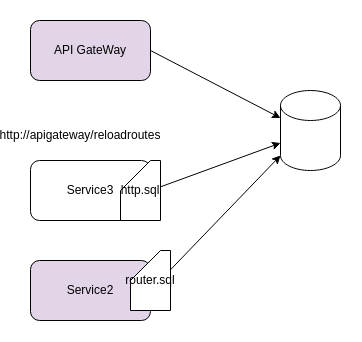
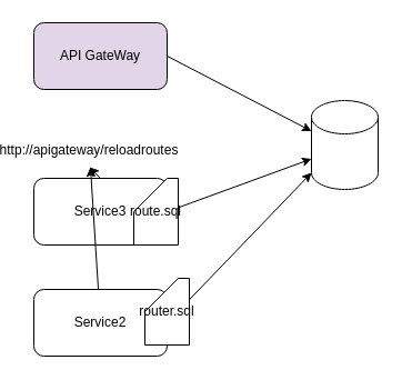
  <mxCell id="0" />
  <mxCell id="1" parent="0" />
  <mxCell id="2" value="API GateWay" style="rounded=1;whiteSpace=wrap;html=1;fillColor=#e1d5e7;" vertex="1" parent="1"><mxGeometry x="20" y="20" width="120" height="60" as="geometry" /></mxCell>
  <mxCell id="3" value="Service3" style="rounded=1;whiteSpace=wrap;html=1;" vertex="1" parent="1"><mxGeometry x="20" y="160" width="120" height="60" as="geometry" /></mxCell>
  <mxCell id="4" value="" style="shape=cylinder3;whiteSpace=wrap;html=1;boundedLbl=1;backgroundOutline=1;size=15;" vertex="1" parent="1"><mxGeometry x="270" y="90" width="60" height="80" as="geometry" /></mxCell>
- <mxCell id="5" value="Service2" style="rounded=1;whiteSpace=wrap;html=1;fillColor=#e1d5e7;" vertex="1" parent="1"><mxGeometry x="20" y="260" width="120" height="60" as="geometry" /></mxCell>
+ <mxCell id="5" value="Service2" style="rounded=1;whiteSpace=wrap;html=1;" vertex="1" parent="1"><mxGeometry x="20" y="260" width="120" height="60" as="geometry" /></mxCell>
  <mxCell id="6" value="" style="endArrow=classic;html=1;rounded=0;exitX=1;exitY=0.5;exitDx=0;exitDy=0;entryX=0;entryY=0;entryDx=0;entryDy=27.5;entryPerimeter=0;" edge="1" parent="1" source="2" target="4"><mxGeometry width="50" height="50" relative="1" as="geometry"><mxPoint x="120" y="210" as="sourcePoint" /><mxPoint x="170" y="160" as="targetPoint" /></mxGeometry></mxCell>
  <mxCell id="7" value="" style="endArrow=classic;html=1;rounded=0;entryX=0;entryY=0;entryDx=0;entryDy=52.5;entryPerimeter=0;" edge="1" parent="1" target="4"><mxGeometry width="50" height="50" relative="1" as="geometry"><mxPoint x="140" y="190" as="sourcePoint" /><mxPoint x="170" y="160" as="targetPoint" /></mxGeometry></mxCell>
  <mxCell id="8" value="" style="endArrow=classic;html=1;rounded=0;exitX=1;exitY=0.5;exitDx=0;exitDy=0;entryX=0;entryY=1;entryDx=0;entryDy=-15;entryPerimeter=0;" edge="1" parent="1" source="5" target="4"><mxGeometry width="50" height="50" relative="1" as="geometry"><mxPoint x="120" y="210" as="sourcePoint" /><mxPoint x="170" y="160" as="targetPoint" /></mxGeometry></mxCell>
- <mxCell id="9" value="http.sql" style="shape=card;whiteSpace=wrap;html=1;" vertex="1" parent="1"><mxGeometry x="110" y="160" width="40" height="60" as="geometry" /></mxCell>
+ <mxCell id="9" value="route.sql" style="shape=card;whiteSpace=wrap;html=1;" vertex="1" parent="1"><mxGeometry x="110" y="160" width="40" height="60" as="geometry" /></mxCell>
  <mxCell id="10" value="router.sql" style="shape=card;whiteSpace=wrap;html=1;" vertex="1" parent="1"><mxGeometry x="120" y="250" width="40" height="60" as="geometry" /></mxCell>
  <mxCell id="11" value="http://apigateway/reloadroutes" style="text;html=1;strokeColor=none;fillColor=none;align=center;verticalAlign=middle;whiteSpace=wrap;rounded=0;" vertex="1" parent="1"><mxGeometry x="40" y="120" width="60" height="30" as="geometry" /></mxCell>
+ <mxCell id="12" value="" style="endArrow=classic;html=1;rounded=0;exitX=0.5;exitY=0;exitDx=0;exitDy=0;entryX=0.5;entryY=1;entryDx=0;entryDy=0;entryPerimeter=0;" edge="1" parent="1" source="3" target="11"><mxGeometry width="50" height="50" relative="1" as="geometry"><mxPoint x="120" y="210" as="sourcePoint" /><mxPoint x="170" y="160" as="targetPoint" /></mxGeometry></mxCell>
+ <mxCell id="13" value="" style="endArrow=classic;html=1;rounded=0;" edge="1" parent="1" source="5" target="11"><mxGeometry width="50" height="50" relative="1" as="geometry"><mxPoint x="-20" y="310" as="sourcePoint" /><mxPoint x="30" y="260" as="targetPoint" /></mxGeometry></mxCell>
